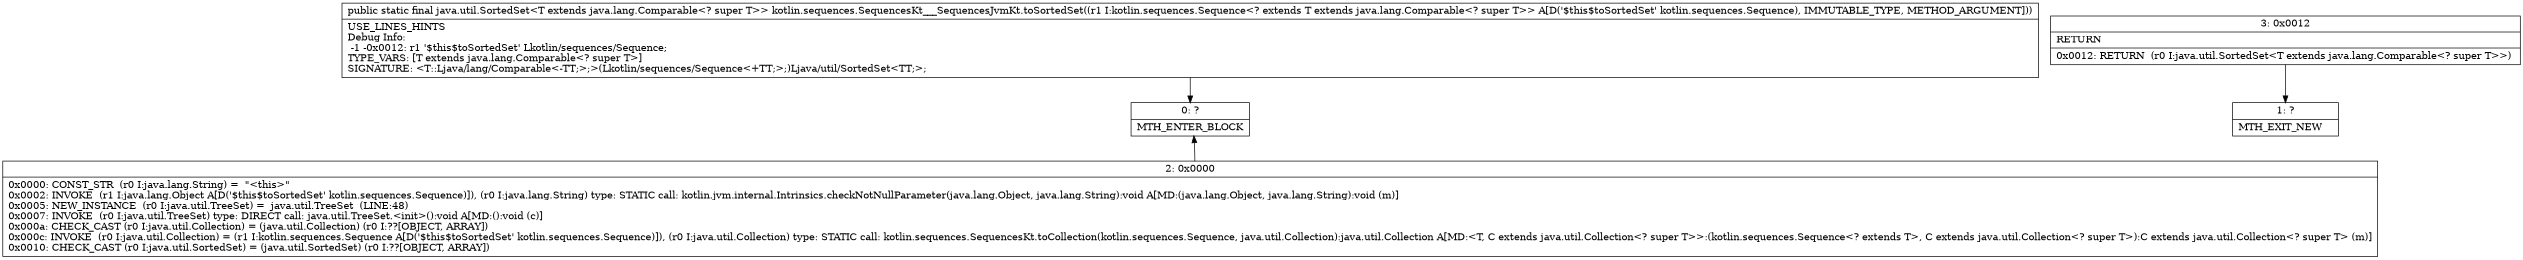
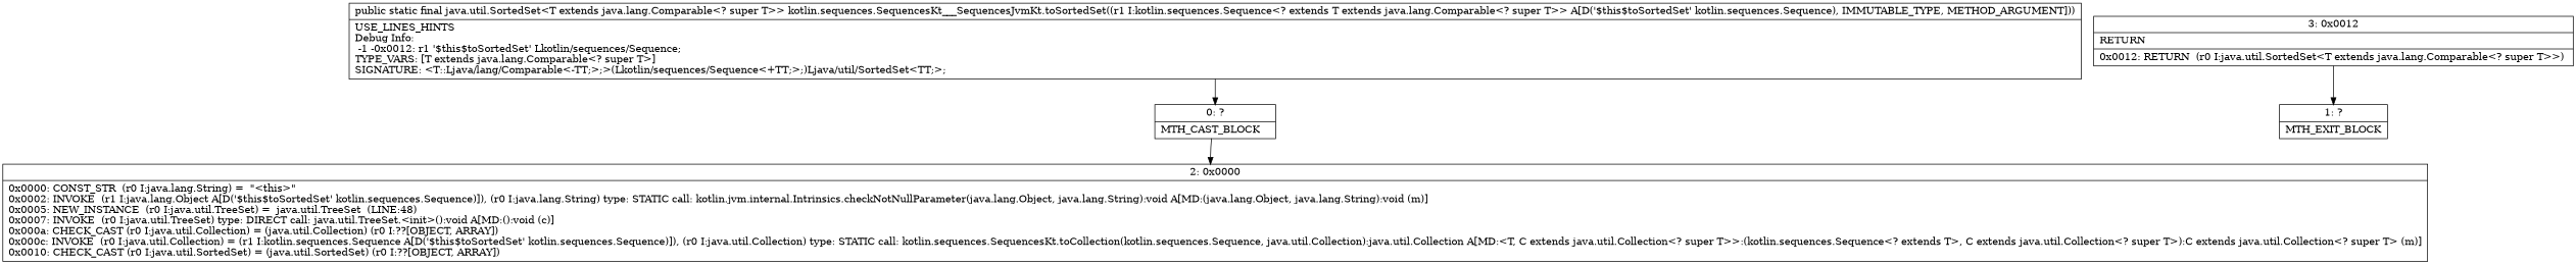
  digraph {
    node [shape=record]
-   n1 [label="{0\:\ ?|MTH_ENTER_BLOCK\l}"]
+   n1 [label="{0\:\ ?|MTH_CAST_BLOCK\l}"]
    n2 [label="{2\:\ 0x0000|0x0000: CONST_STR  (r0 I:java.lang.String) =  \"\<this\>\" \l0x0002: INVOKE  (r1 I:java.lang.Object A[D('$this$toSortedSet' kotlin.sequences.Sequence)]), (r0 I:java.lang.String) type: STATIC call: kotlin.jvm.internal.Intrinsics.checkNotNullParameter(java.lang.Object, java.lang.String):void A[MD:(java.lang.Object, java.lang.String):void (m)]\l0x0005: NEW_INSTANCE  (r0 I:java.util.TreeSet) =  java.util.TreeSet  (LINE:48)\l0x0007: INVOKE  (r0 I:java.util.TreeSet) type: DIRECT call: java.util.TreeSet.\<init\>():void A[MD:():void (c)]\l0x000a: CHECK_CAST (r0 I:java.util.Collection) = (java.util.Collection) (r0 I:??[OBJECT, ARRAY]) \l0x000c: INVOKE  (r0 I:java.util.Collection) = (r1 I:kotlin.sequences.Sequence A[D('$this$toSortedSet' kotlin.sequences.Sequence)]), (r0 I:java.util.Collection) type: STATIC call: kotlin.sequences.SequencesKt.toCollection(kotlin.sequences.Sequence, java.util.Collection):java.util.Collection A[MD:\<T, C extends java.util.Collection\<? super T\>\>:(kotlin.sequences.Sequence\<? extends T\>, C extends java.util.Collection\<? super T\>):C extends java.util.Collection\<? super T\> (m)]\l0x0010: CHECK_CAST (r0 I:java.util.SortedSet) = (java.util.SortedSet) (r0 I:??[OBJECT, ARRAY]) \l}"]
    n3 [label="{3\:\ 0x0012|RETURN\l|0x0012: RETURN  (r0 I:java.util.SortedSet\<T extends java.lang.Comparable\<? super T\>\>) \l}"]
-   n4 [label="{1\:\ ?|MTH_EXIT_NEW\l}"]
+   n4 [label="{1\:\ ?|MTH_EXIT_BLOCK\l}"]
    n5 [label="{public static final java.util.SortedSet\<T extends java.lang.Comparable\<? super T\>\> kotlin.sequences.SequencesKt___SequencesJvmKt.toSortedSet((r1 I:kotlin.sequences.Sequence\<? extends T extends java.lang.Comparable\<? super T\>\> A[D('$this$toSortedSet' kotlin.sequences.Sequence), IMMUTABLE_TYPE, METHOD_ARGUMENT]))  | USE_LINES_HINTS\lDebug Info:\l  \-1 \-0x0012: r1 '$this$toSortedSet' Lkotlin\/sequences\/Sequence;\lTYPE_VARS: [T extends java.lang.Comparable\<? super T\>]\lSIGNATURE: \<T::Ljava\/lang\/Comparable\<\-TT;\>;\>(Lkotlin\/sequences\/Sequence\<+TT;\>;)Ljava\/util\/SortedSet\<TT;\>;\l}"]
-   n2 -> n1
+   n1 -> n2
    n3 -> n4
    n5 -> n1
  }
